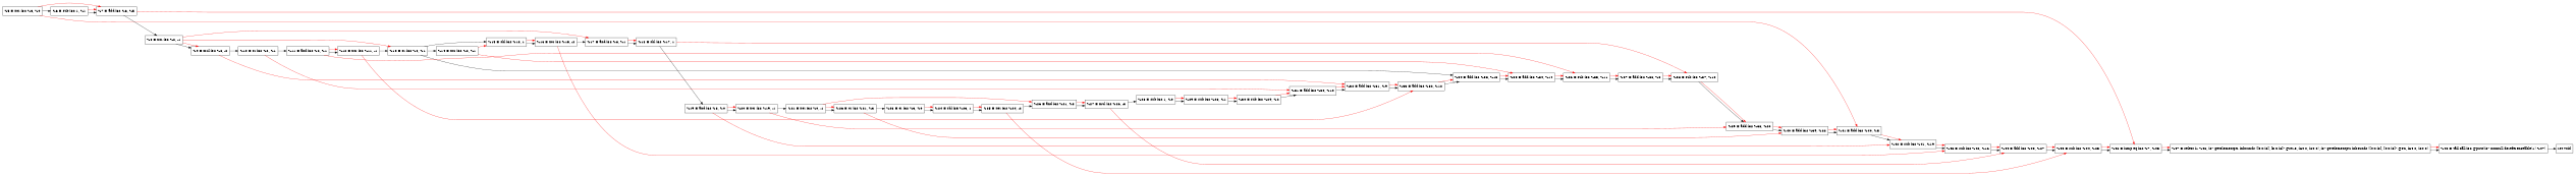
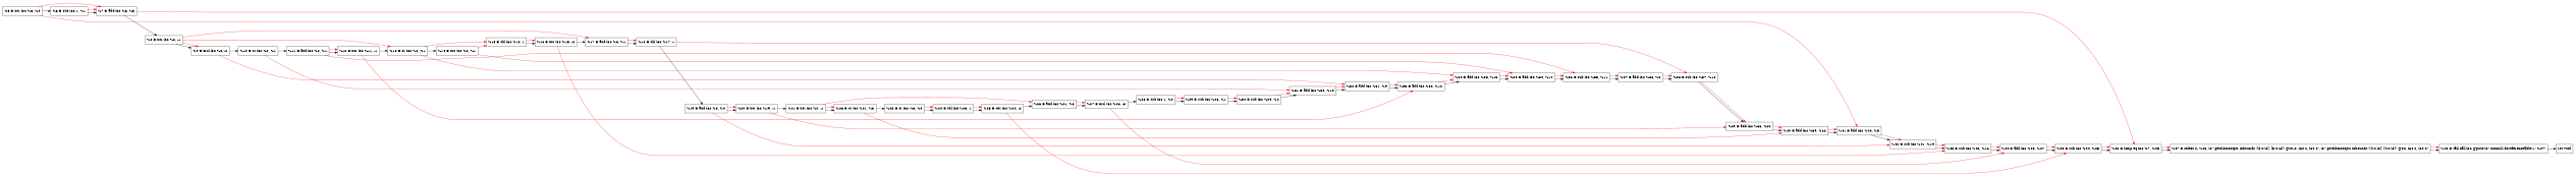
  digraph {
    rankdir=LR
    node [shape=record]
    edge [color=red]
    n1 [label="  %5 = xor i32 %3, %0"]
    n2 [label="  %6 = sub i32 1, %1"]
    n3 [label="  %7 = add i32 %6, %5"]
    n4 [label="  %41 = add i32 %40, %5"]
    n5 [label="  %8 = xor i32 %2, -1"]
    n6 [label="  %46 = icmp eq i32 %7, %45"]
    n7 [label="  %42 = sub i32 %41, %19"]
    n8 [label="  %9 = mul i32 %8, -2"]
    n9 [label="  %13 = or i32 %8, %1"]
    n10 [label="  %17 = and i32 %8, %1"]
    n11 [label="  %47 = select i1 %46, i8* getelementptr inbounds ([5 x i8], [5 x i8]* @str.3, i64 0, i64 0), i8* getelementptr inbounds ([4 x i8], [4 x i8]* @str, i64 0, i64 0)"]
    n12 [label="  %10 = or i32 %2, %1"]
    n13 [label="  %32 = add i32 %31, %9"]
    n14 [label="  %14 = xor i32 %2, %1"]
    n15 [label="  %15 = shl i32 %13, 1"]
    n16 [label="  %34 = add i32 %33, %13"]
    n17 [label="  %18 = shl i32 %17, 1"]
    n18 [label="  %11 = and i32 %2, %1"]
    n19 [label="  %31 = add i32 %30, %10"]
    n20 [label="  %33 = add i32 %32, %12"]
    n21 [label="  %12 = xor i32 %11, -1"]
    n22 [label="  %36 = sub i32 %35, %11"]
    n23 [label="  %37 = add i32 %36, %3"]
    n24 [label="  %35 = add i32 %34, %14"]
    n25 [label="  %16 = xor i32 %15, -2"]
    n26 [label="  %43 = sub i32 %42, %16"]
    n27 [label="  %44 = add i32 %43, %27"]
    n28 [label="  %19 = and i32 %3, %0"]
    n29 [label="  %38 = sub i32 %37, %18"]
    n30 [label="  %20 = xor i32 %19, -1"]
    n31 [label="  %39 = add i32 %38, %20"]
    n32 [label="  %21 = xor i32 %0, -1"]
    n33 [label="%26 = or i32 %21, %3"]
    n34 [label="  %26 = and i32 %21, %3"]
    n35 [label="  %40 = add i32 %39, %22"]
    n36 [label="  %23 = or i32 %3, %0"]
    n37 [label="  %27 = mul i32 %26, -3"]
    n38 [label="%24 = shl i35 %23, 1"]
    n39 [label="  %25 = xor i32 %24, -2"]
    n40 [label="  %45 = sub i32 %44, %25"]
    n41 [label="  %28 = sub i32 1, %0"]
    n42 [label="  %29 = sub i32 %28, %1"]
    n43 [label="  %30 = sub i32 %29, %2"]
    n44 [label="  %48 = tail call i32 @puts(i8* nonnull dereferenceable(1) %47)"]
    n45 [label="  ret void"]
    n1 -> n2 [color=""]
    n1 -> n3
    n1 -> n4
    n2 -> n3 [color=""]
    n2 -> n3
    n3 -> n5 [color=""]
    n3 -> n6
    n4 -> n7 [color=""]
    n4 -> n7
    n5 -> n8 [color=""]
    n5 -> n8
    n5 -> n9
    n5 -> n10
    n6 -> n11 [color=""]
    n6 -> n11
    n7 -> n26 [color=""]
    n7 -> n26
    n8 -> n12 [color=""]
    n8 -> n13
    n9 -> n14 [color=""]
-   n9 -> n15 [color=black]
-   n9 -> n16 [color=black]
+   n9 -> n15
+   n9 -> n16
    n10 -> n17 [color=""]
    n10 -> n17
    n11 -> n44 [color=""]
    n11 -> n44
    n12 -> n18 [color=""]
    n12 -> n19
    n13 -> n20 [color=""]
    n13 -> n20
    n14 -> n15
    n14 -> n24
    n15 -> n25 [color=""]
    n15 -> n25
    n16 -> n24 [color=""]
    n16 -> n24
    n17 -> n28 [color=""]
    n17 -> n29
    n18 -> n21 [color=""]
    n18 -> n21
    n18 -> n22
    n19 -> n13 [color=""]
    n19 -> n13
    n20 -> n16 [color=""]
    n20 -> n16
    n21 -> n9 [color=""]
    n21 -> n20
    n22 -> n23 [color=""]
    n22 -> n23
    n23 -> n29 [color=""]
    n23 -> n29
    n24 -> n22 [color=""]
    n24 -> n22
    n25 -> n10 [color=""]
    n25 -> n26
    n26 -> n27 [color=""]
    n26 -> n27
    n27 -> n40 [color=""]
    n27 -> n40
    n28 -> n7
    n28 -> n30 [color=""]
    n28 -> n30
    n29 -> n31 [color=""]
    n29 -> n31
    n30 -> n31
    n30 -> n32 [color=""]
    n31 -> n35 [color=""]
    n31 -> n35
    n32 -> n33 [color=""]
    n32 -> n33
    n32 -> n34
    n33 -> n35
    n33 -> n36 [color=""]
    n34 -> n37 [color=""]
    n34 -> n37
    n35 -> n4 [color=""]
    n35 -> n4
    n36 -> n38 [color=""]
    n36 -> n38
    n37 -> n27
    n37 -> n41 [color=""]
    n38 -> n39 [color=""]
    n38 -> n39
    n39 -> n34 [color=""]
    n39 -> n40
    n40 -> n6 [color=""]
    n40 -> n6
    n41 -> n42 [color=""]
    n41 -> n42
    n42 -> n43 [color=""]
    n42 -> n43
    n43 -> n19 [color=""]
    n43 -> n19
    n44 -> n45 [color=""]
  }
